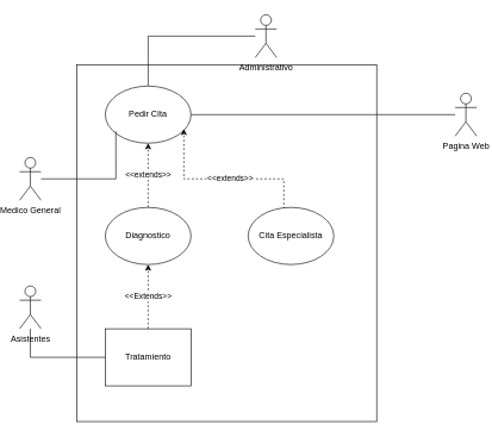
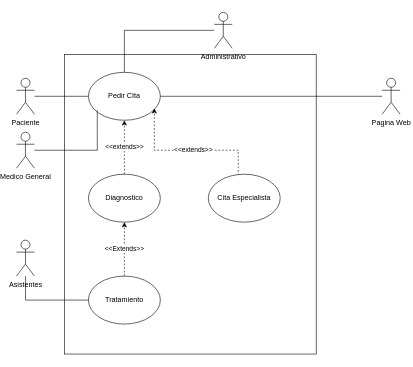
  <mxCell id="0" />
  <mxCell id="1" parent="0" />
  <mxCell id="2" value="" style="rounded=0;whiteSpace=wrap;html=1;" parent="1" vertex="1"><mxGeometry x="100" y="90" width="420" height="500" as="geometry" /></mxCell>
+ <mxCell id="3" style="edgeStyle=orthogonalEdgeStyle;rounded=0;orthogonalLoop=1;jettySize=auto;html=1;endArrow=none;endFill=0;" parent="1" source="4" target="9" edge="1"><mxGeometry relative="1" as="geometry" /></mxCell>
+ <mxCell id="4" value="Paciente" style="shape=umlActor;verticalLabelPosition=bottom;verticalAlign=top;html=1;outlineConnect=0;" parent="1" vertex="1"><mxGeometry x="20" y="130" width="30" height="60" as="geometry" /></mxCell>
  <mxCell id="5" value="Medico General" style="shape=umlActor;verticalLabelPosition=bottom;verticalAlign=top;html=1;outlineConnect=0;" parent="1" vertex="1"><mxGeometry x="20" y="220" width="30" height="60" as="geometry" /></mxCell>
  <mxCell id="6" style="edgeStyle=orthogonalEdgeStyle;rounded=0;orthogonalLoop=1;jettySize=auto;html=1;endArrow=none;endFill=0;" parent="1" source="7" target="9" edge="1"><mxGeometry relative="1" as="geometry" /></mxCell>
  <mxCell id="7" value="Administrativo" style="shape=umlActor;verticalLabelPosition=bottom;verticalAlign=top;html=1;outlineConnect=0;" parent="1" vertex="1"><mxGeometry x="350" y="20" width="30" height="60" as="geometry" /></mxCell>
  <mxCell id="8" value="Asistentes" style="shape=umlActor;verticalLabelPosition=bottom;verticalAlign=top;html=1;outlineConnect=0;" parent="1" vertex="1"><mxGeometry x="20" y="400" width="30" height="60" as="geometry" /></mxCell>
  <mxCell id="9" value="Pedir CIta" style="ellipse;whiteSpace=wrap;html=1;" parent="1" vertex="1"><mxGeometry x="140" y="120" width="120" height="80" as="geometry" /></mxCell>
  <mxCell id="10" style="edgeStyle=orthogonalEdgeStyle;rounded=0;orthogonalLoop=1;jettySize=auto;html=1;endArrow=none;endFill=0;" parent="1" source="11" target="9" edge="1"><mxGeometry relative="1" as="geometry" /></mxCell>
  <mxCell id="11" value="Pagina Web" style="shape=umlActor;verticalLabelPosition=bottom;verticalAlign=top;html=1;outlineConnect=0;" parent="1" vertex="1"><mxGeometry x="630" y="130" width="30" height="60" as="geometry" /></mxCell>
  <mxCell id="12" value="&amp;lt;&amp;lt;extends&amp;gt;&amp;gt;" style="edgeStyle=orthogonalEdgeStyle;rounded=0;orthogonalLoop=1;jettySize=auto;html=1;entryX=0.5;entryY=1;entryDx=0;entryDy=0;dashed=1;" parent="1" edge="1"><mxGeometry relative="1" as="geometry"><mxPoint x="390" y="310" as="sourcePoint" /><mxPoint x="250" y="180" as="targetPoint" /><Array as="points"><mxPoint x="390" y="250" /><mxPoint x="250" y="250" /></Array></mxGeometry></mxCell>
  <mxCell id="13" value="Cita Especialista" style="ellipse;whiteSpace=wrap;html=1;" parent="1" vertex="1"><mxGeometry x="340" y="290" width="120" height="80" as="geometry" /></mxCell>
  <mxCell id="14" value="&amp;lt;&amp;lt;extends&amp;gt;&amp;gt;" style="edgeStyle=orthogonalEdgeStyle;rounded=0;orthogonalLoop=1;jettySize=auto;html=1;entryX=0.5;entryY=1;entryDx=0;entryDy=0;dashed=1;" parent="1" source="15" target="9" edge="1"><mxGeometry relative="1" as="geometry" /></mxCell>
  <mxCell id="15" value="Diagnostico" style="ellipse;whiteSpace=wrap;html=1;" parent="1" vertex="1"><mxGeometry x="140" y="290" width="120" height="80" as="geometry" /></mxCell>
  <mxCell id="16" value="&amp;lt;&amp;lt;Extends&amp;gt;&amp;gt;" style="edgeStyle=orthogonalEdgeStyle;rounded=0;orthogonalLoop=1;jettySize=auto;html=1;dashed=1;" parent="1" source="17" target="15" edge="1"><mxGeometry relative="1" as="geometry" /></mxCell>
- <mxCell id="17" value="Tratamiento" style="whiteSpace=wrap;html=1;rounded=0;" parent="1" vertex="1"><mxGeometry x="140" y="460" width="120" height="80" as="geometry" /></mxCell>
+ <mxCell id="17" value="Tratamiento" style="ellipse;whiteSpace=wrap;html=1;" parent="1" vertex="1"><mxGeometry x="140" y="460" width="120" height="80" as="geometry" /></mxCell>
  <mxCell id="18" style="edgeStyle=orthogonalEdgeStyle;rounded=0;orthogonalLoop=1;jettySize=auto;html=1;endArrow=none;endFill=0;entryX=0;entryY=0.5;entryDx=0;entryDy=0;" parent="1" source="8" target="17" edge="1"><mxGeometry relative="1" as="geometry"><Array as="points"><mxPoint x="35" y="500" /></Array></mxGeometry></mxCell>
  <mxCell id="19" style="edgeStyle=orthogonalEdgeStyle;rounded=0;orthogonalLoop=1;jettySize=auto;html=1;entryX=0.123;entryY=0.795;entryDx=0;entryDy=0;entryPerimeter=0;endArrow=none;endFill=0;" parent="1" source="5" target="9" edge="1"><mxGeometry relative="1" as="geometry" /></mxCell>
